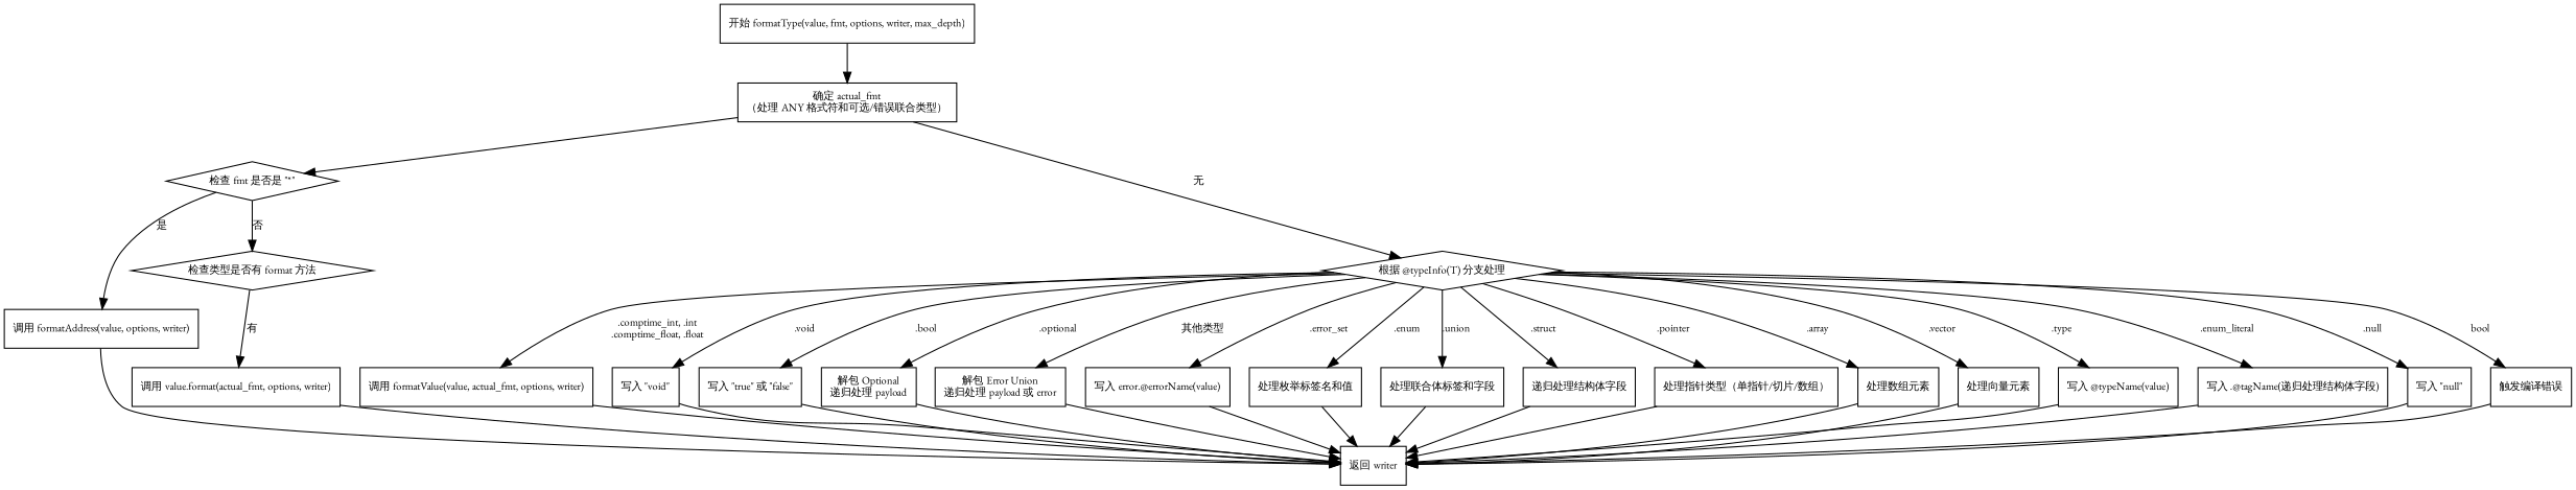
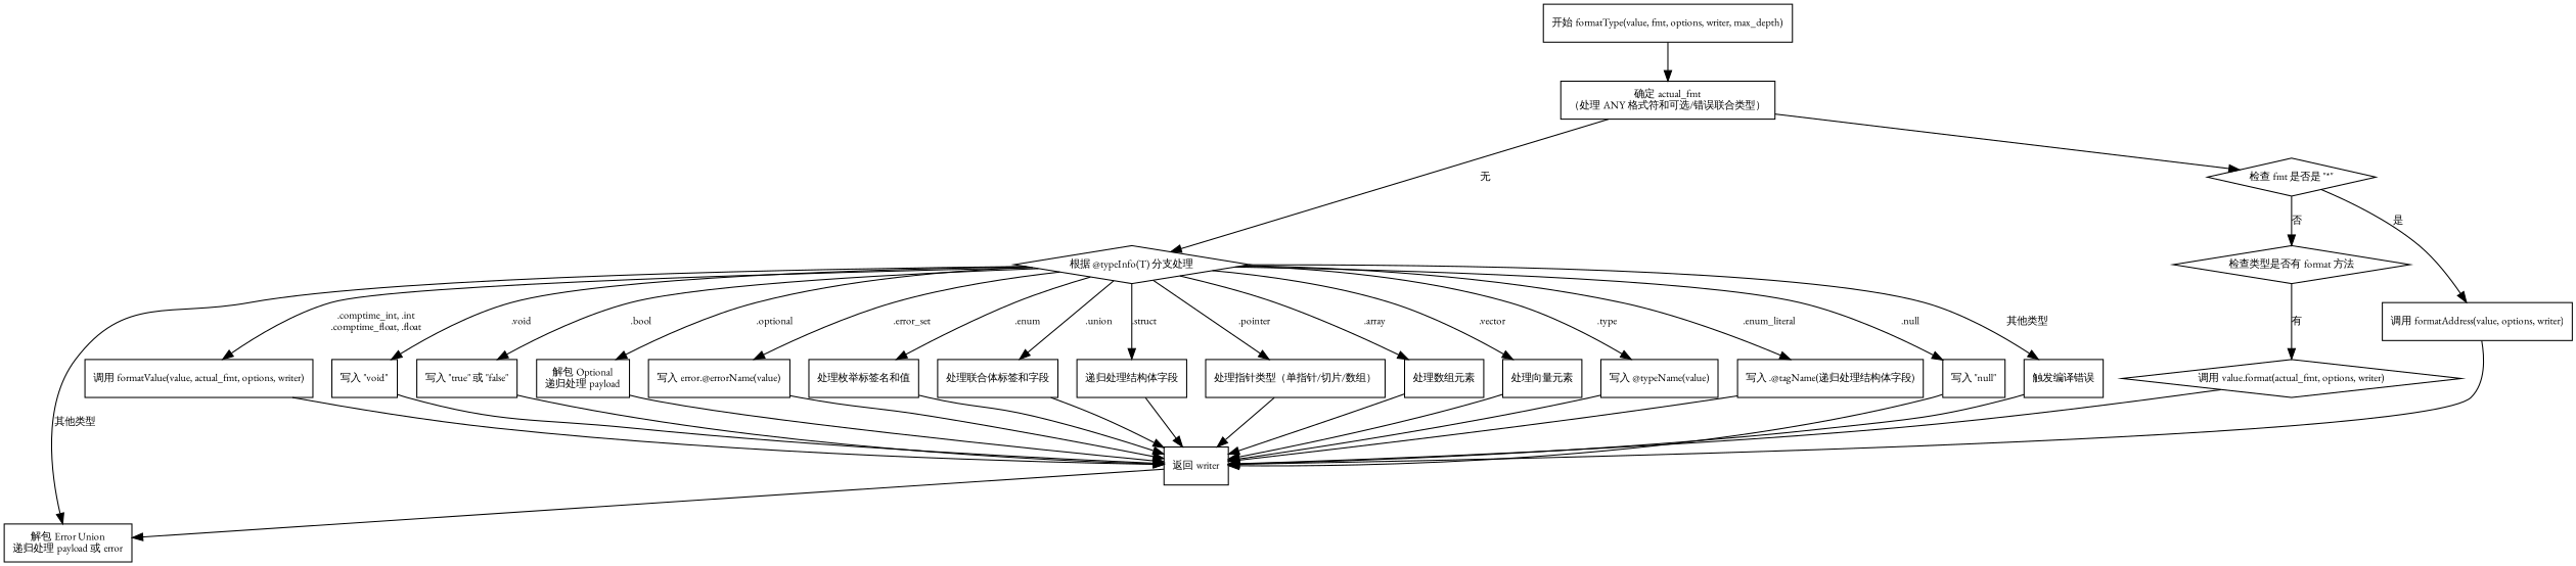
  digraph {
    fontname="EB Garamond"
    node [fontname="EB Garamond" fontsize=10 shape=rectangle]
    edge [fontname="EB Garamond" fontsize=10]
    n1 [label="开始 formatType(value, fmt, options, writer, max_depth)"]
    n2 [label="确定 actual_fmt\n（处理 ANY 格式符和可选/错误联合类型）"]
    n3 [label="检查 fmt 是否是 \"*\"" shape=diamond]
    n4 [label="根据 @typeInfo(T) 分支处理" shape=diamond]
    n5 [label="调用 formatAddress(value, options, writer)"]
    n6 [label="检查类型是否有 format 方法" shape=diamond]
    n7 [label="返回 writer"]
-   n8 [label="调用 value.format(actual_fmt, options, writer)"]
+   n8 [label="调用 value.format(actual_fmt, options, writer)" shape=diamond]
    n9 [label="调用 formatValue(value, actual_fmt, options, writer)"]
    n10 [label="写入 \"void\""]
    n11 [label="写入 \"true\" 或 \"false\""]
    n12 [label="解包 Optional\n递归处理 payload"]
    n13 [label="解包 Error Union\n递归处理 payload 或 error"]
    n14 [label="写入 error.@errorName(value)"]
    n15 [label="处理枚举标签名和值"]
    n16 [label="处理联合体标签和字段"]
    n17 [label="递归处理结构体字段"]
    n18 [label="处理指针类型（单指针/切片/数组）"]
    n19 [label="处理数组元素"]
    n20 [label="处理向量元素"]
    n21 [label="写入 @typeName(value)"]
    n22 [label="写入 .@tagName(递归处理结构体字段)"]
    n23 [label="写入 \"null\""]
    n24 [label="触发编译错误"]
    n1 -> n2
    n2 -> n3
    n2 -> n4 [label="无"]
    n3 -> n5 [label="是"]
    n3 -> n6 [label="否"]
    n4 -> n9 [label=".comptime_int, .int\n.comptime_float, .float"]
    n4 -> n10 [label=".void"]
    n4 -> n11 [label=".bool"]
    n4 -> n12 [label=".optional"]
    n4 -> n13 [label="其他类型"]
    n4 -> n14 [label=".error_set"]
    n4 -> n15 [label=".enum"]
    n4 -> n16 [label=".union"]
    n4 -> n17 [label=".struct"]
    n4 -> n18 [label=".pointer"]
    n4 -> n19 [label=".array"]
    n4 -> n20 [label=".vector"]
    n4 -> n21 [label=".type"]
    n4 -> n22 [label=".enum_literal"]
    n4 -> n23 [label=".null"]
-   n4 -> n24 [label=bool]
+   n4 -> n24 [label="其他类型"]
    n5 -> n7
    n6 -> n8 [label="有"]
    n8 -> n7
    n9 -> n7
    n10 -> n7
    n11 -> n7
    n12 -> n7
-   n13 -> n7
+   n7 -> n13
    n14 -> n7
    n15 -> n7
    n16 -> n7
    n17 -> n7
    n18 -> n7
    n19 -> n7
    n20 -> n7
    n21 -> n7
    n22 -> n7
    n23 -> n7
    n24 -> n7
  }
